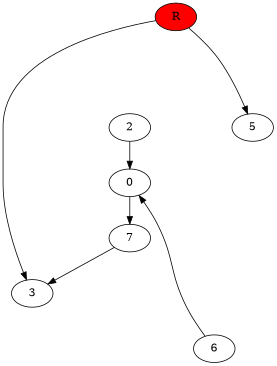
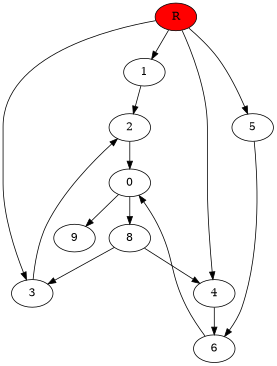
  digraph {
+   1
    2
    n3 [label=0]
-   7
+   7 [label=8]
+   9
    3
+   4
    6
    5
    R [fillcolor="#ff0000" style=filled]
+   1 -> 2
    2 -> n3
    n3 -> 7
+   n3 -> 9
    7 -> 3
+   7 -> 4
+   3 -> 2
+   4 -> 6
    6 -> n3
+   5 -> 6
+   R -> 1
    R -> 3
+   R -> 4
    R -> 5
  }
